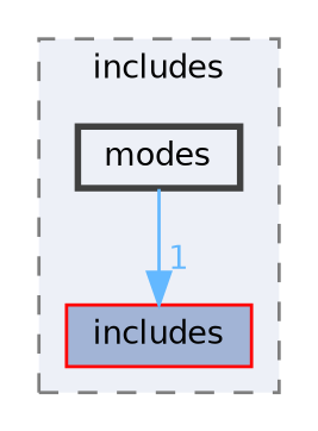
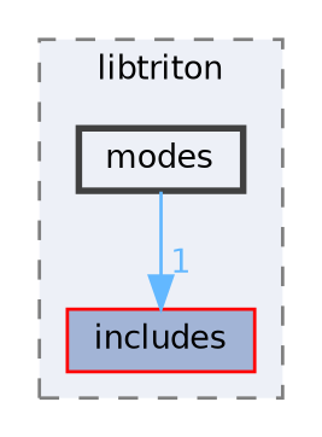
  digraph {
    compound=true
    node [fontname=Helvetica fontsize=10 shape=box]
    n1 [color=red fillcolor="#a2b4d6" height=0.2 label=includes style=filled width=0.4]
    n2 [color=grey25 fillcolor="#edf0f7" height=0.2 label=modes style="filled,bold" width=0.4]
    subgraph cluster_1 {
      bgcolor="#edf0f7"
      fontname=Helvetica
      fontsize=10
-     label=includes
+     label=libtriton
      pencolor=grey50
      style="filled,dashed"
      n1
      n2
    }
    n2 -> n1 [color=steelblue1 fontcolor=steelblue1 fontname=Helvetica fontsize=10 headlabel=1 labeldistance=1.5 labelfontname=Helvetica labelfontsize=10]
  }
